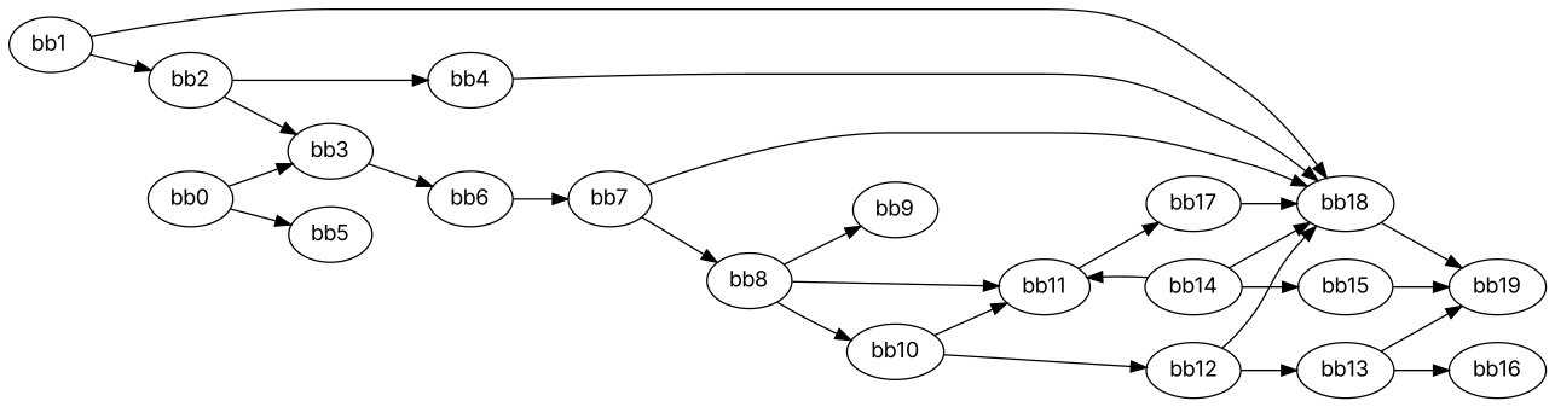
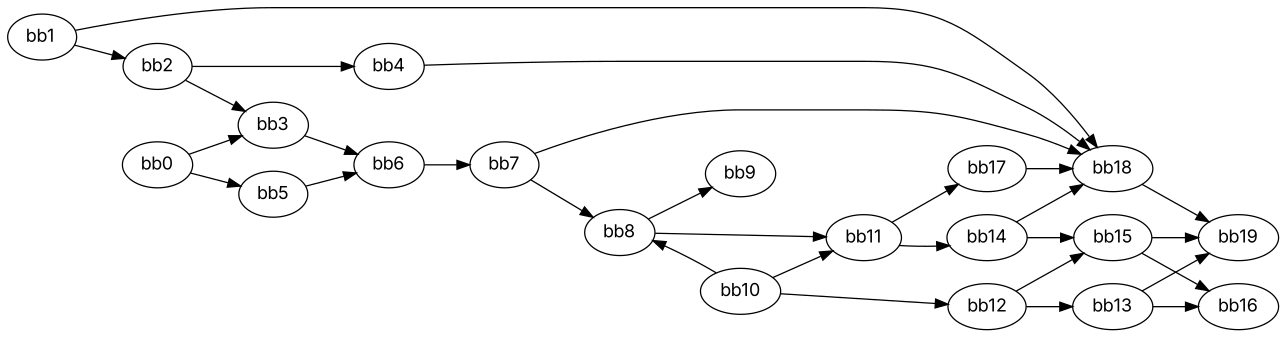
  digraph {
    fontname=Inter
    rankdir=LR
    node [fontname=Inter]
    edge [fontname=Inter]
    n1 [label="bb0\l"]
    n2 [label="bb5\l"]
    n3 [label="bb3\l"]
    n4 [label="bb1\l"]
    n5 [label="bb2\l"]
    n6 [label="bb18\l"]
    n7 [label="bb6\l"]
    n8 [label="bb4\l"]
    n9 [label="bb19\l"]
    n10 [label="bb7\l"]
    n11 [label="bb8\l"]
    n12 [label="bb9\l"]
    n13 [label="bb10\l"]
    n14 [label="bb11\l"]
    n15 [label="bb12\l"]
    n16 [label="bb14\l"]
    n17 [label="bb17\l"]
    n18 [label="bb13\l"]
    n19 [label="bb15\l"]
    n20 [label="bb16\l"]
    n1 -> n2
    n1 -> n3
+   n2 -> n7
    n3 -> n7
    n4 -> n5
    n4 -> n6
    n5 -> n3
    n5 -> n8
    n6 -> n9
    n7 -> n10
    n8 -> n6
    n10 -> n6
    n10 -> n11
    n11 -> n12
-   n11 -> n13
+   n13 -> n11
    n11 -> n14
    n13 -> n14
    n13 -> n15
-   n16 -> n14
+   n14 -> n16
    n14 -> n17
-   n15 -> n6
+   n15 -> n19
    n15 -> n18
    n16 -> n6
    n16 -> n19
    n17 -> n6
    n18 -> n9
    n18 -> n20
    n19 -> n9
+   n19 -> n20
  }
